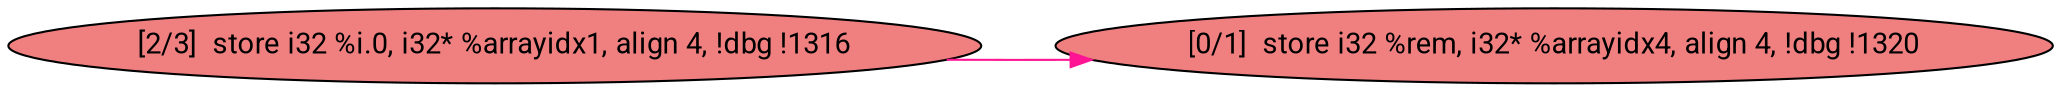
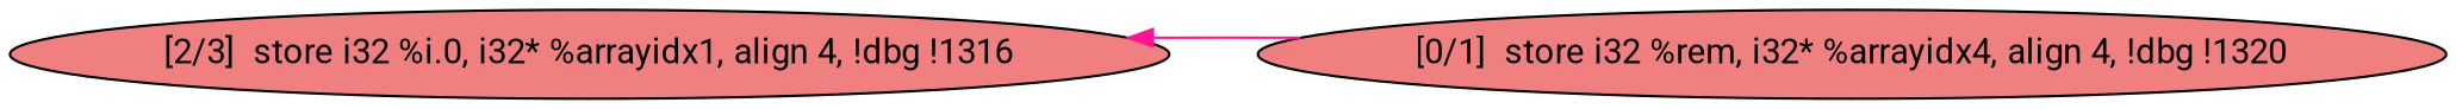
  digraph {
    rankdir=LR
    fontname=Roboto
    node [fillcolor=lightcoral shape=ellipse style=filled fontname=Roboto]
    n1 [label="[2/3]  store i32 %i.0, i32* %arrayidx1, align 4, !dbg !1316"]
    n2 [label="[0/1]  store i32 %rem, i32* %arrayidx4, align 4, !dbg !1320"]
-   n1 -> n2 [color=deeppink fontname=Roboto]
+   n2 -> n1 [color=deeppink fontname=Roboto]
  }
